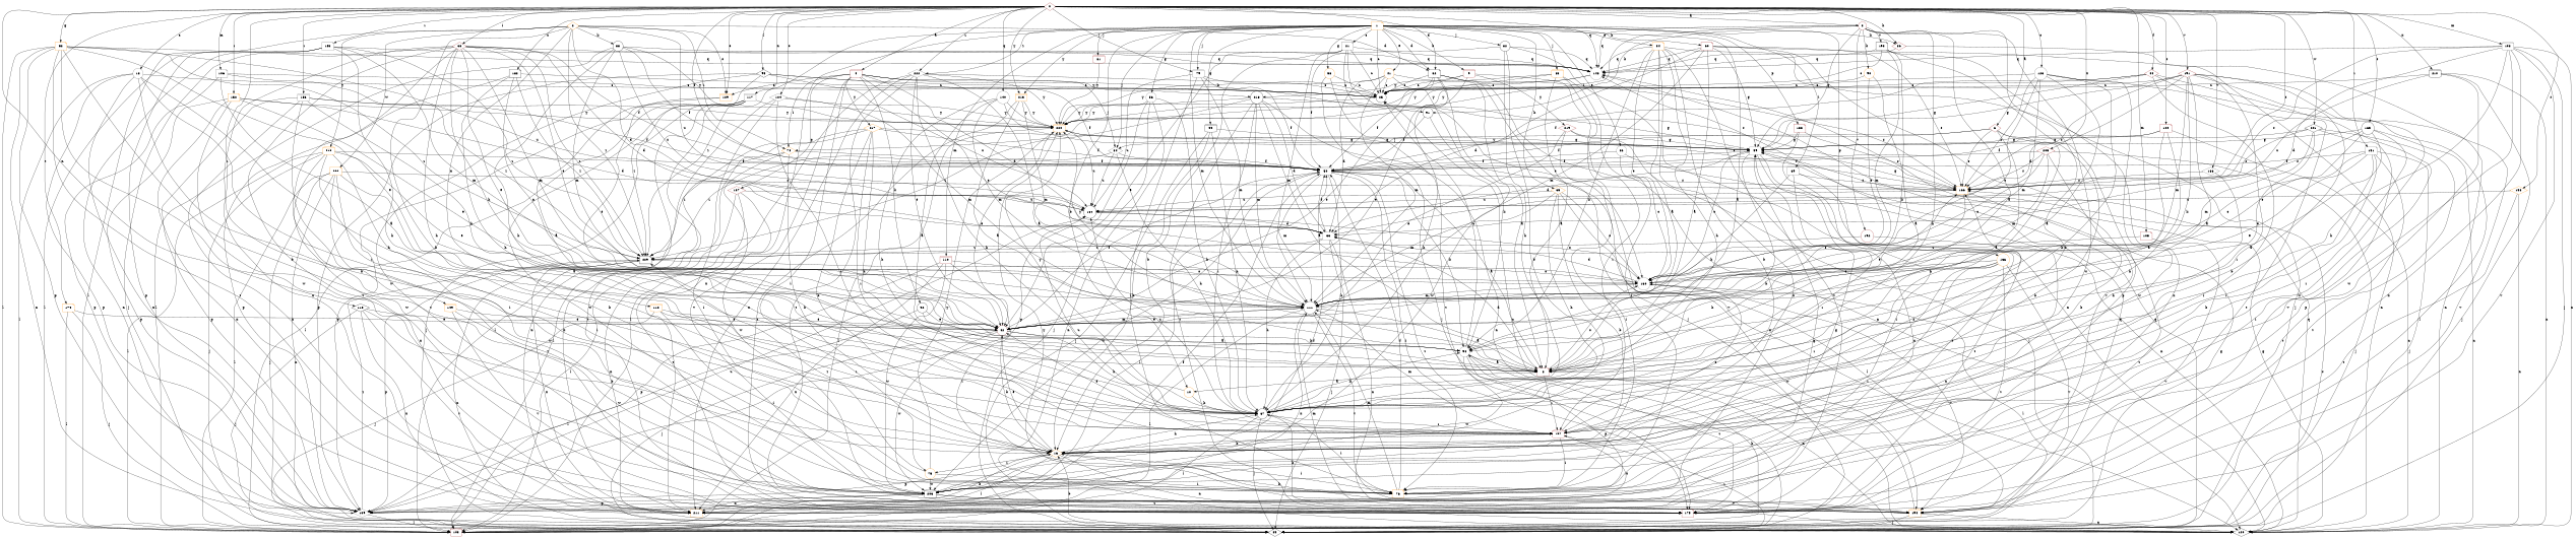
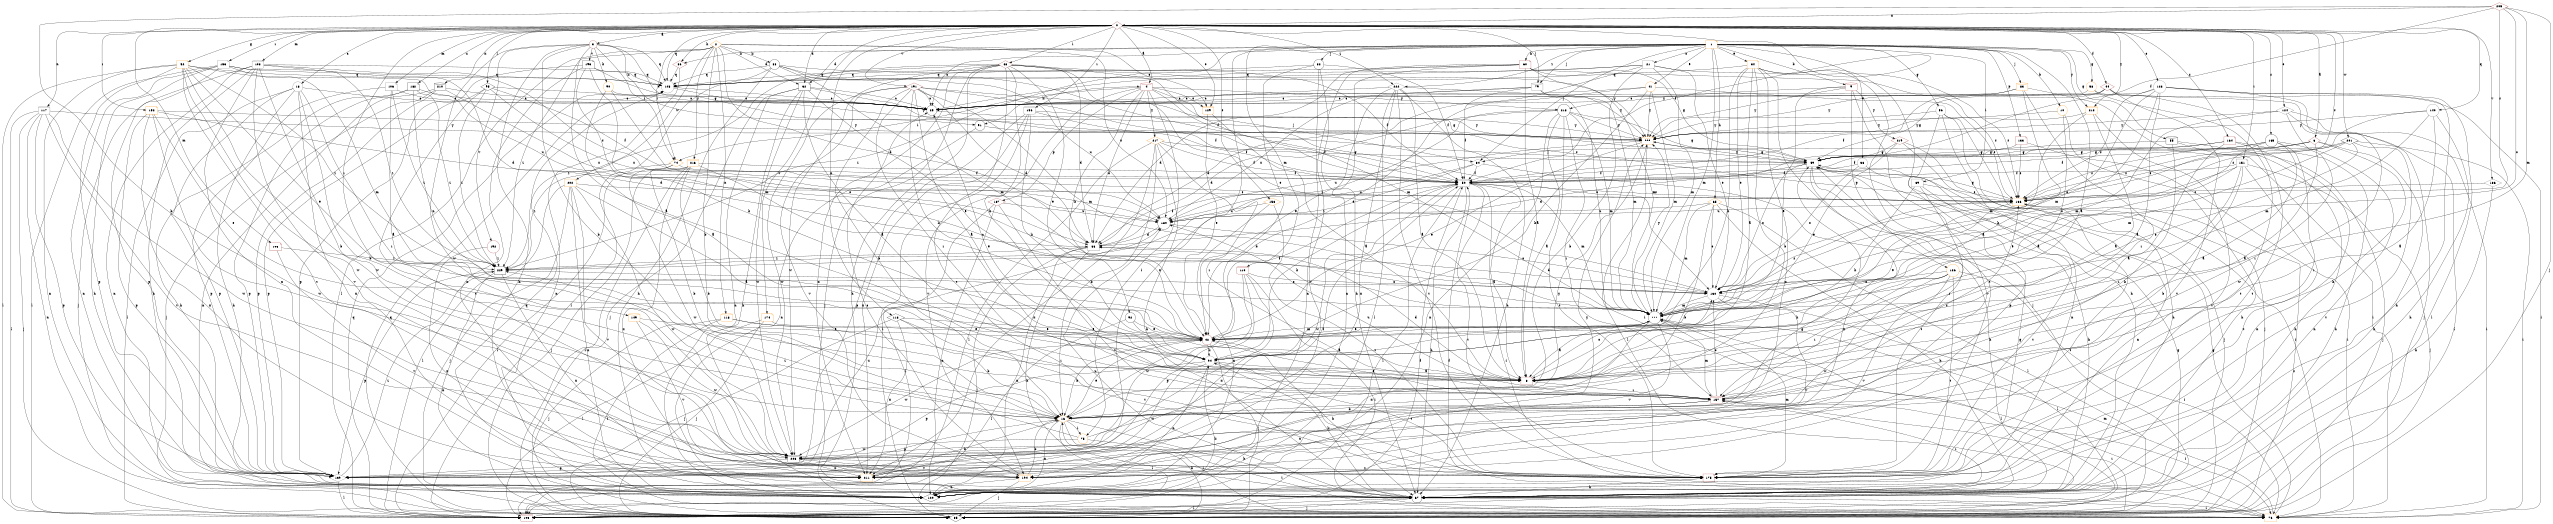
  strict digraph {
    node [color=darkorange shape=circle]
    0 [color=brown shape=diamond]
    3 [color=brown]
    4 [color=brown shape=cylinder]
    6 [color=brown shape=diamond]
    18 [color=gray40]
    32 [color=black shape=note]
    44 [color=brown shape=diamond]
    50 [color=gray40 shape=cylinder]
    52 [shape=note]
    68 [color=brown shape=diamond]
    79 [color=gray40 shape=cylinder]
    86 [color=brown shape=diamond]
    95 [color=black shape=diamond]
    105 [color=brown shape=note]
    106 [color=gray40 shape=note]
    108 [color=gray40 shape=cylinder]
    113 [color=black shape=diamond]
    117 [color=gray40 shape=cylinder]
    123 [color=gray40]
    124 [color=gray40 shape=diamond]
    129 [shape=cylinder]
    140 [color=gray40]
    148 [color=gray40]
    149 [shape=cylinder]
    151 [color=gray40 shape=note]
    152 [shape=note]
    153 [color=gray40 shape=note]
    156 [color=gray40 shape=cylinder]
    158 [shape=diamond]
    164 [color=brown shape=note]
    165 [color=black]
    166 [shape=note]
    174 [shape=note]
    182 [color=black shape=note]
    186 [color=gray40 shape=diamond]
    191 [color=brown shape=diamond]
    201 [color=black shape=diamond]
    205 [color=brown shape=diamond]
    210 [color=black shape=cylinder]
    213 [shape=cylinder]
    222 [color=gray40 shape=diamond]
    8 [color=brown shape=note]
    16 [shape=diamond]
    74 [shape=diamond]
    59 [color=gray40 shape=note]
    67 [color=black]
    90
    91 [color=black]
    192 [color=brown]
    193 [color=black shape=note]
    203 [color=black shape=cylinder]
    84 [color=gray40 shape=diamond]
    33 [color=gray40 shape=note]
    75
    92 [color=black]
    130 [color=gray40]
    137 [color=brown shape=diamond]
    194 [shape=cylinder]
    217 [shape=diamond]
    218 [color=black]
    25 [color=black]
    211 [shape=note]
    103 [color=brown shape=cylinder]
    157 [color=brown shape=cylinder]
    139 [color=gray40 shape=diamond]
    42 [color=brown]
    120 [color=black shape=diamond]
    85 [color=black shape=diamond]
    76 [shape=note]
    175 [color=brown shape=note]
    111 [color=black]
    94 [color=gray40]
    229 [color=black shape=note]
    184 [color=black]
    220 [shape=cylinder]
    1 [shape=note]
    9 [color=brown shape=cylinder]
    10
    21 [color=gray40 shape=note]
    34 [shape=note]
    36 [color=gray40]
    41
    55 [color=black shape=cylinder]
    56 [color=gray40]
    58
    60 [color=brown shape=note]
    65 [shape=diamond]
    69 [color=gray40 shape=note]
-   81 [color=brown shape=cylinder]
    82 [color=black]
    83 [shape=cylinder]
    110 [color=brown shape=cylinder]
    133 [color=brown shape=note]
    136
    219 [color=brown shape=diamond]
    2 [shape=diamond]
    88 [color=black]
    118 [shape=cylinder]
    202 [shape=note]
    216 [shape=cylinder]
    0 -> 3 [label=a]
    0 -> 4 [label=a]
    0 -> 6 [label=a]
    0 -> 18 [label=c]
    0 -> 32 [label=d]
    0 -> 44 [label=f]
    0 -> 50 [label=f]
    0 -> 52 [label=g]
    0 -> 68 [label=i]
    0 -> 79 [label=j]
    0 -> 86 [label=k]
    0 -> 95 [label=l]
    0 -> 105 [label=m]
    0 -> 106 [label=m]
    0 -> 108 [label=m]
    0 -> 113 [label=n]
    0 -> 117 [label=n]
    0 -> 123 [label=o]
    0 -> 124 [label=o]
    0 -> 129 [label=o]
    0 -> 140 [label=q]
    0 -> 148 [label=q]
    0 -> 149 [label=r]
    0 -> 151 [label=r]
    0 -> 152 [label=r]
    0 -> 153 [label=r]
    0 -> 156 [label=r]
    0 -> 158 [label=s]
    0 -> 164 [label=s]
    0 -> 165 [label=s]
    0 -> 166 [label=s]
    0 -> 174 [label=t]
    0 -> 182 [label=u]
    0 -> 186 [label=v]
    0 -> 191 [label=v]
    0 -> 201 [label=w]
-   0 -> 205 [label=x]
+   205 -> 0 [label=x]
    0 -> 210 [label=x]
    0 -> 213 [label=y]
    0 -> 222 [label=z]
    3 -> 148 [label=q]
    3 -> 8 [label=a]
    3 -> 16 [label=b]
    3 -> 74 [label=i]
    3 -> 59 [label=g]
    3 -> 67 [label=h]
    3 -> 90 [label=k]
    3 -> 91 [label=k]
    3 -> 192 [label=v]
    3 -> 193 [label=v]
    3 -> 203 [label=w]
    4 -> 129 [label=o]
    4 -> 74 [label=i]
    4 -> 91 [label=k]
    4 -> 84 [label=j]
    4 -> 33 [label=d]
    4 -> 75 [label=i]
    4 -> 92 [label=k]
    4 -> 130 [label=o]
    4 -> 137 [label=p]
    4 -> 194 [label=v]
    4 -> 217 [label=y]
    4 -> 218 [label=y]
    6 -> 50 [label=f]
    6 -> 166 [label=s]
    6 -> 8 [label=a]
    6 -> 16 [label=b]
    6 -> 67 [label=h]
    6 -> 84 [label=j]
    18 -> 16 [label=b]
    18 -> 67 [label=h]
    18 -> 25 [label=c]
    18 -> 211 [label=x]
    18 -> 103 [label=l]
    18 -> 157 [label=r]
    18 -> 139 [label=p]
    32 -> 50 [label=f]
    32 -> 8 [label=a]
    32 -> 67 [label=h]
    32 -> 203 [label=w]
    32 -> 25 [label=c]
    32 -> 42 [label=e]
    32 -> 120 [label=n]
    32 -> 85 [label=j]
    44 -> 50 [label=f]
    44 -> 59 [label=g]
    44 -> 194 [label=v]
    44 -> 25 [label=c]
    44 -> 76 [label=i]
    44 -> 175 [label=t]
    50 -> 166 [label=s]
    50 -> 8 [label=a]
    50 -> 67 [label=h]
    50 -> 203 [label=w]
    50 -> 103 [label=l]
    50 -> 76 [label=i]
    50 -> 175 [label=t]
    50 -> 111 [label=m]
    50 -> 94 [label=k]
    52 -> 148 [label=q]
    52 -> 16 [label=b]
    52 -> 203 [label=w]
    52 -> 103 [label=l]
    52 -> 139 [label=p]
    52 -> 42 [label=e]
    52 -> 120 [label=n]
    52 -> 175 [label=t]
    52 -> 229 [label=z]
    52 -> 184 [label=u]
    68 -> 50 [label=f]
    68 -> 148 [label=q]
    68 -> 67 [label=h]
    68 -> 203 [label=w]
    68 -> 33 [label=d]
    68 -> 130 [label=o]
    68 -> 211 [label=x]
    68 -> 42 [label=e]
    68 -> 85 [label=j]
    68 -> 175 [label=t]
    68 -> 111 [label=m]
    68 -> 94 [label=k]
    68 -> 229 [label=z]
    79 -> 50 [label=f]
    79 -> 25 [label=c]
    79 -> 76 [label=i]
    79 -> 111 [label=m]
    79 -> 184 [label=u]
    86 -> 148 [label=q]
    86 -> 120 [label=n]
    95 -> 50 [label=f]
    95 -> 25 [label=c]
    95 -> 139 [label=p]
    95 -> 175 [label=t]
    95 -> 229 [label=z]
    95 -> 184 [label=u]
    105 -> 194 [label=v]
    105 -> 229 [label=z]
    106 -> 8 [label=a]
    106 -> 25 [label=c]
    106 -> 139 [label=p]
    106 -> 229 [label=z]
    108 -> 148 [label=q]
    108 -> 166 [label=s]
    108 -> 67 [label=h]
    108 -> 203 [label=w]
    108 -> 33 [label=d]
    108 -> 194 [label=v]
    108 -> 211 [label=x]
    108 -> 120 [label=n]
    108 -> 85 [label=j]
    113 -> 16 [label=b]
    113 -> 211 [label=x]
    113 -> 42 [label=e]
    113 -> 85 [label=j]
    113 -> 175 [label=t]
    117 -> 203 [label=w]
    117 -> 103 [label=l]
    117 -> 139 [label=p]
    117 -> 120 [label=n]
    117 -> 85 [label=j]
    117 -> 175 [label=t]
    117 -> 220 [label=y]
    123 -> 166 [label=s]
    123 -> 8 [label=a]
    123 -> 67 [label=h]
    123 -> 203 [label=w]
    123 -> 130 [label=o]
    123 -> 25 [label=c]
    123 -> 103 [label=l]
    123 -> 111 [label=m]
    124 -> 103 [label=l]
    124 -> 157 [label=r]
    124 -> 76 [label=i]
    124 -> 111 [label=m]
    124 -> 220 [label=y]
    129 -> 8 [label=a]
    129 -> 42 [label=e]
    140 -> 166 [label=s]
    140 -> 8 [label=a]
    140 -> 67 [label=h]
    140 -> 111 [label=m]
    140 -> 220 [label=y]
    148 -> 25 [label=c]
    148 -> 220 [label=y]
    149 -> 203 [label=w]
    149 -> 194 [label=v]
    149 -> 42 [label=e]
    151 -> 50 [label=f]
    151 -> 16 [label=b]
-   151 -> 130 [label=o]
+   151 -> 130 [label=k]
    151 -> 157 [label=r]
    151 -> 42 [label=e]
    151 -> 85 [label=j]
    151 -> 175 [label=t]
    152 -> 203 [label=w]
    152 -> 33 [label=d]
    152 -> 211 [label=x]
    152 -> 139 [label=p]
    152 -> 42 [label=e]
    152 -> 220 [label=y]
    153 -> 148 [label=q]
    153 -> 67 [label=h]
    153 -> 103 [label=l]
    153 -> 139 [label=p]
    153 -> 120 [label=n]
    153 -> 111 [label=m]
    153 -> 229 [label=z]
    156 -> 50 [label=f]
    156 -> 211 [label=x]
    156 -> 139 [label=p]
    156 -> 76 [label=i]
    156 -> 94 [label=k]
    156 -> 220 [label=y]
    158 -> 120 [label=n]
    158 -> 175 [label=t]
    158 -> 184 [label=u]
    164 -> 50 [label=f]
    164 -> 8 [label=a]
    164 -> 59 [label=g]
    164 -> 67 [label=h]
    164 -> 120 [label=n]
    165 -> 166 [label=s]
    165 -> 8 [label=a]
    165 -> 59 [label=g]
    165 -> 130 [label=o]
    165 -> 157 [label=r]
    165 -> 120 [label=n]
    166 -> 59 [label=g]
    166 -> 42 [label=e]
    166 -> 175 [label=t]
    166 -> 184 [label=u]
    174 -> 103 [label=l]
    174 -> 42 [label=e]
    174 -> 85 [label=j]
    182 -> 67 [label=h]
    182 -> 25 [label=c]
    182 -> 139 [label=p]
    182 -> 42 [label=n]
    182 -> 229 [label=z]
    186 -> 166 [label=s]
    186 -> 67 [label=h]
    191 -> 166 [label=s]
    191 -> 8 [label=a]
    191 -> 16 [label=b]
    191 -> 59 [label=g]
    191 -> 203 [label=w]
    191 -> 33 [label=d]
    191 -> 194 [label=v]
    191 -> 25 [label=c]
    191 -> 157 [label=r]
    191 -> 111 [label=m]
    191 -> 94 [label=k]
    201 -> 166 [label=s]
    201 -> 59 [label=g]
    201 -> 42 [label=e]
    201 -> 76 [label=i]
    201 -> 175 [label=t]
    201 -> 111 [label=m]
    205 -> 50 [label=f]
    205 -> 166 [label=s]
    205 -> 16 [label=b]
    205 -> 130 [label=o]
    205 -> 85 [label=j]
    205 -> 111 [label=m]
    210 -> 25 [label=c]
    210 -> 139 [label=p]
    210 -> 120 [label=n]
    210 -> 85 [label=j]
    210 -> 184 [label=u]
    213 -> 8 [label=a]
    213 -> 175 [label=t]
    213 -> 111 [label=m]
    213 -> 220 [label=y]
    222 -> 8 [label=a]
    222 -> 67 [label=h]
    222 -> 25 [label=c]
    222 -> 211 [label=x]
    222 -> 103 [label=l]
    222 -> 42 [label=e]
    222 -> 175 [label=t]
    222 -> 220 [label=y]
    8 -> 33 [label=d]
    8 -> 130 [label=o]
    8 -> 157 [label=r]
    16 -> 67 [label=h]
    16 -> 75 [label=i]
    16 -> 103 [label=l]
    16 -> 139 [label=p]
    16 -> 42 [label=e]
    16 -> 120 [label=n]
    16 -> 76 [label=i]
    74 -> 50 [label=f]
    74 -> 16 [label=b]
    74 -> 203 [label=w]
    74 -> 229 [label=z]
    59 -> 50 [label=f]
    59 -> 67 [label=h]
    59 -> 33 [label=d]
    59 -> 130 [label=o]
    59 -> 211 [label=x]
    59 -> 175 [label=t]
    59 -> 220 [label=y]
    67 -> 103 [label=l]
    67 -> 157 [label=r]
    67 -> 85 [label=j]
    67 -> 76 [label=i]
    67 -> 94 [label=k]
    67 -> 184 [label=u]
    90 -> 8 [label=a]
    90 -> 130 [label=o]
    90 -> 25 [label=c]
    91 -> 50 [label=f]
    91 -> 120 [label=n]
    192 -> 211 [label=x]
    192 -> 229 [label=z]
    193 -> 148 [label=q]
    193 -> 25 [label=c]
    193 -> 211 [label=x]
    193 -> 139 [label=p]
    193 -> 111 [label=m]
    193 -> 94 [label=k]
    203 -> 50 [label=f]
    203 -> 194 [label=v]
    203 -> 211 [label=x]
    203 -> 139 [label=p]
    203 -> 175 [label=t]
    84 -> 50 [label=f]
    84 -> 67 [label=h]
    84 -> 229 [label=z]
    84 -> 184 [label=u]
    33 -> 50 [label=f]
    33 -> 67 [label=h]
    33 -> 120 [label=n]
    33 -> 85 [label=j]
    33 -> 229 [label=z]
    75 -> 203 [label=w]
    75 -> 76 [label=i]
    75 -> 229 [label=z]
    75 -> 220 [label=y]
    92 -> 8 [label=a]
    92 -> 103 [label=l]
    92 -> 42 [label=e]
    130 -> 33 [label=d]
    130 -> 194 [label=v]
    130 -> 103 [label=l]
    130 -> 111 [label=m]
    137 -> 103 [label=l]
    137 -> 120 [label=n]
    137 -> 175 [label=t]
    137 -> 184 [label=u]
    194 -> 16 [label=b]
    194 -> 25 [label=c]
    194 -> 120 [label=n]
    194 -> 85 [label=j]
    194 -> 220 [label=y]
    217 -> 50 [label=f]
    217 -> 16 [label=b]
    217 -> 59 [label=g]
    217 -> 67 [label=h]
    217 -> 211 [label=x]
    217 -> 103 [label=l]
    217 -> 157 [label=r]
    218 -> 8 [label=a]
    218 -> 59 [label=g]
    218 -> 33 [label=d]
    218 -> 157 [label=r]
    218 -> 120 [label=n]
    218 -> 175 [label=t]
    218 -> 111 [label=m]
    218 -> 229 [label=z]
    218 -> 220 [label=y]
    25 -> 220 [label=y]
    211 -> 16 [label=b]
    103 -> 50 [label=f]
    103 -> 148 [label=q]
    103 -> 59 [label=g]
    103 -> 94 [label=k]
    157 -> 166 [label=s]
    157 -> 16 [label=b]
    157 -> 130 [label=o]
    157 -> 211 [label=x]
    157 -> 42 [label=e]
    157 -> 76 [label=i]
    157 -> 111 [label=m]
    157 -> 184 [label=u]
    139 -> 59 [label=g]
    139 -> 103 [label=l]
    139 -> 229 [label=z]
    139 -> 184 [label=u]
    42 -> 50 [label=f]
    42 -> 16 [label=b]
    42 -> 67 [label=h]
    42 -> 203 [label=w]
    42 -> 85 [label=j]
    42 -> 111 [label=m]
    42 -> 94 [label=k]
    120 -> 148 [label=q]
    120 -> 59 [label=g]
    85 -> 148 [label=q]
    85 -> 166 [label=s]
    85 -> 16 [label=b]
    85 -> 157 [label=r]
    76 -> 50 [label=f]
    76 -> 59 [label=g]
    76 -> 111 [label=m]
    175 -> 67 [label=h]
    175 -> 111 [label=m]
    111 -> 166 [label=s]
    111 -> 8 [label=a]
    111 -> 194 [label=v]
    111 -> 211 [label=x]
    111 -> 103 [label=l]
    111 -> 42 [label=e]
    111 -> 220 [label=y]
    94 -> 8 [label=a]
-   94 -> 203 [label=w]
+   94 -> 211 [label=w]
    94 -> 25 [label=c]
    94 -> 139 [label=p]
    94 -> 120 [label=n]
    94 -> 175 [label=t]
    229 -> 130 [label=o]
    229 -> 211 [label=x]
    229 -> 139 [label=p]
    229 -> 120 [label=n]
    184 -> 33 [label=d]
    184 -> 130 [label=o]
    220 -> 59 [label=g]
    220 -> 103 [label=l]
    220 -> 42 [label=e]
    220 -> 184 [label=u]
    1 -> 32 [label=d]
    1 -> 79 [label=j]
    1 -> 86 [label=k]
    1 -> 213 [label=y]
    1 -> 222 [label=z]
    1 -> 8 [label=a]
    1 -> 84 [label=j]
    1 -> 25 [label=c]
    1 -> 211 [label=x]
    1 -> 111 [label=m]
    1 -> 229 [label=z]
    1 -> 9 [label=b]
    1 -> 10 [label=b]
    1 -> 21 [label=c]
    1 -> 34 [label=e]
    1 -> 36 [label=e]
    1 -> 41 [label=e]
    1 -> 55 [label=g]
    1 -> 56 [label=g]
    1 -> 58 [label=g]
    1 -> 60 [label=h]
    1 -> 65 [label=h]
    1 -> 69 [label=i]
-   1 -> 81 [label=j]
    1 -> 82 [label=j]
    1 -> 83 [label=j]
    1 -> 110 [label=m]
    1 -> 133 [label=p]
-   1 -> 136 [label=p]
+   9 -> 136 [label=p]
    9 -> 194 [label=v]
    9 -> 218 [label=y]
    9 -> 42 [label=e]
    9 -> 220 [label=y]
    9 -> 219 [label=y]
-   8 -> 10 [label=a]
+   10 -> 8 [label=a]
    10 -> 67 [label=h]
    10 -> 220 [label=y]
    21 -> 148 [label=q]
    21 -> 166 [label=s]
    21 -> 16 [label=b]
    21 -> 130 [label=o]
    21 -> 25 [label=c]
    21 -> 42 [label=e]
    21 -> 111 [label=m]
    34 -> 148 [label=q]
    34 -> 8 [label=a]
    34 -> 16 [label=b]
    34 -> 67 [label=h]
    34 -> 130 [label=o]
    34 -> 211 [label=x]
    34 -> 85 [label=j]
    34 -> 175 [label=t]
    34 -> 94 [label=k]
    36 -> 50 [label=f]
    36 -> 130 [label=o]
    36 -> 120 [label=n]
    41 -> 166 [label=s]
    41 -> 33 [label=d]
    41 -> 25 [label=c]
    41 -> 111 [label=m]
    41 -> 94 [label=k]
    41 -> 220 [label=y]
    55 -> 16 [label=b]
    55 -> 59 [label=g]
    55 -> 67 [label=h]
    55 -> 85 [label=j]
    56 -> 67 [label=h]
    56 -> 139 [label=p]
    56 -> 120 [label=n]
    56 -> 85 [label=j]
    56 -> 220 [label=y]
    58 -> 25 [label=c]
    58 -> 85 [label=j]
    58 -> 175 [label=t]
    60 -> 148 [label=q]
    60 -> 166 [label=s]
    60 -> 8 [label=a]
    60 -> 59 [label=g]
    60 -> 33 [label=d]
    60 -> 194 [label=v]
    60 -> 120 [label=n]
    60 -> 111 [label=m]
    65 -> 16 [label=b]
    65 -> 67 [label=h]
    65 -> 130 [label=o]
    65 -> 103 [label=l]
    65 -> 111 [label=m]
    65 -> 184 [label=u]
    69 -> 166 [label=s]
    69 -> 157 [label=r]
    69 -> 175 [label=t]
    69 -> 94 [label=k]
-   81 -> 220 [label=y]
    82 -> 50 [label=f]
    82 -> 148 [label=q]
    82 -> 16 [label=b]
    82 -> 67 [label=h]
    82 -> 120 [label=n]
    83 -> 8 [label=a]
    83 -> 25 [label=c]
    83 -> 157 [label=r]
    83 -> 76 [label=i]
    83 -> 220 [label=y]
    110 -> 203 [label=w]
    110 -> 130 [label=o]
    110 -> 211 [label=x]
    110 -> 139 [label=p]
    110 -> 76 [label=i]
    133 -> 166 [label=s]
    133 -> 59 [label=g]
    133 -> 76 [label=i]
    136 -> 203 [label=w]
    136 -> 130 [label=o]
    136 -> 194 [label=v]
    136 -> 157 [label=r]
    136 -> 76 [label=i]
    136 -> 175 [label=t]
    136 -> 94 [label=k]
    219 -> 59 [label=g]
    219 -> 42 [label=e]
    219 -> 85 [label=j]
    219 -> 76 [label=i]
    2 -> 32 [label=d]
    2 -> 129 [label=o]
    2 -> 16 [label=b]
    2 -> 74 [label=i]
    2 -> 33 [label=d]
    2 -> 103 [label=l]
    2 -> 229 [label=z]
    2 -> 184 [label=u]
    2 -> 88 [label=k]
    2 -> 118 [label=n]
    2 -> 202 [label=w]
    2 -> 216 [label=y]
    88 -> 50 [label=f]
    88 -> 148 [label=q]
    88 -> 67 [label=h]
    88 -> 103 [label=l]
    88 -> 111 [label=m]
    88 -> 184 [label=u]
    88 -> 220 [label=y]
    118 -> 157 [label=r]
    118 -> 42 [label=e]
    118 -> 85 [label=j]
    118 -> 76 [label=i]
    202 -> 166 [label=s]
    202 -> 8 [label=a]
    202 -> 203 [label=w]
    202 -> 194 [label=v]
    202 -> 103 [label=l]
    202 -> 120 [label=n]
    202 -> 85 [label=j]
    216 -> 50 [label=f]
    216 -> 16 [label=b]
    216 -> 211 [label=x]
    216 -> 103 [label=l]
    216 -> 42 [label=e]
    216 -> 85 [label=j]
    216 -> 76 [label=i]
  }
